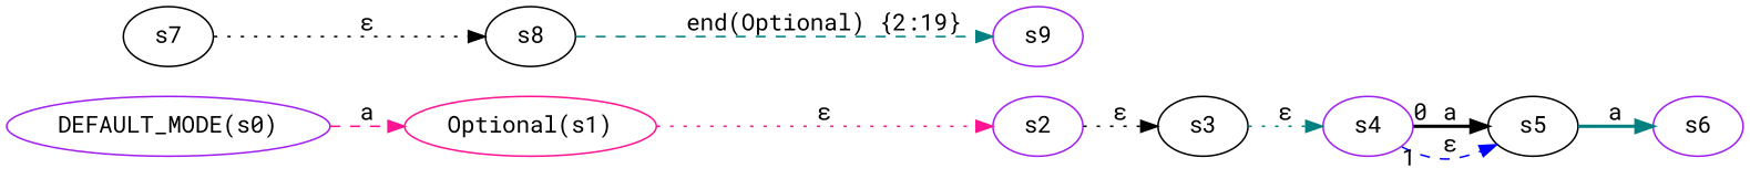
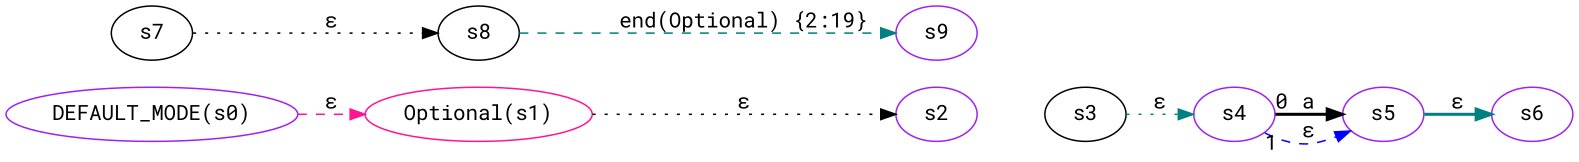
  digraph {
    fontname="Roboto Mono"
    rankdir=LR
    node [color=purple fontname="Roboto Mono"]
    edge [color=black fontname="Roboto Mono" style=dotted]
    "DEFAULT_MODE(s0)"
    "Optional(s1)" [color=deeppink]
    s2
    s3 [color=black]
    s4
-   s5 [color=black]
+   s5
    s6
    s7 [color=black]
    s8 [color=black]
    s9
-   "DEFAULT_MODE(s0)" -> "Optional(s1)" [color=deeppink label=a style=dashed]
-   "Optional(s1)" -> s2 [color=deeppink label="ε"]
-   s2 -> s3 [label="ε"]
+   "DEFAULT_MODE(s0)" -> "Optional(s1)" [color=deeppink label="ε" style=dashed]
+   "Optional(s1)" -> s2 [label="ε"]
    s3 -> s4 [color=teal label="ε"]
    s4 -> s5 [label=a style=bold taillabel=0]
    s4 -> s5 [color=blue label="ε" style=dashed taillabel=1]
-   s5 -> s6 [color=teal label=a style=bold]
+   s5 -> s6 [color=teal label="ε" style=bold]
    s7 -> s8 [label="ε"]
    s8 -> s9 [color=teal label="end(Optional) {2:19}" style=dashed]
  }
